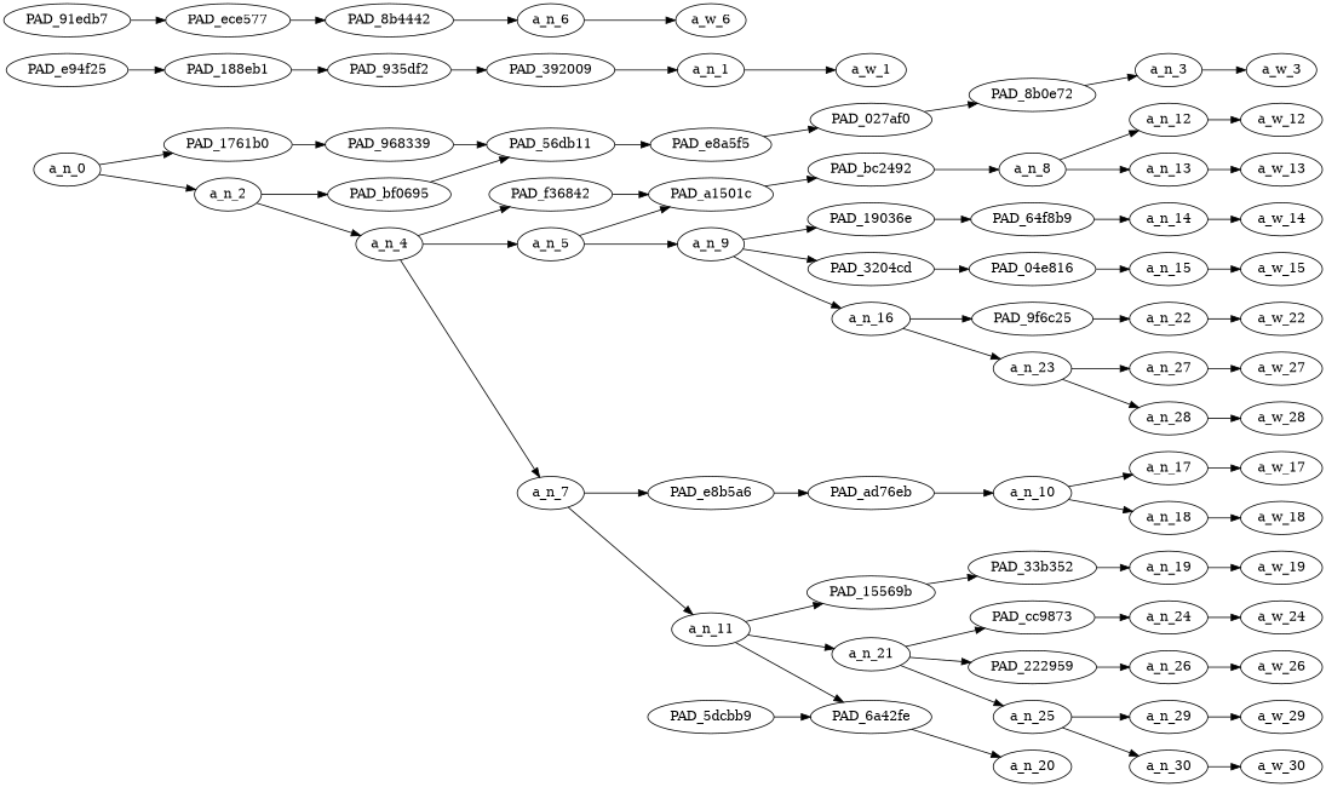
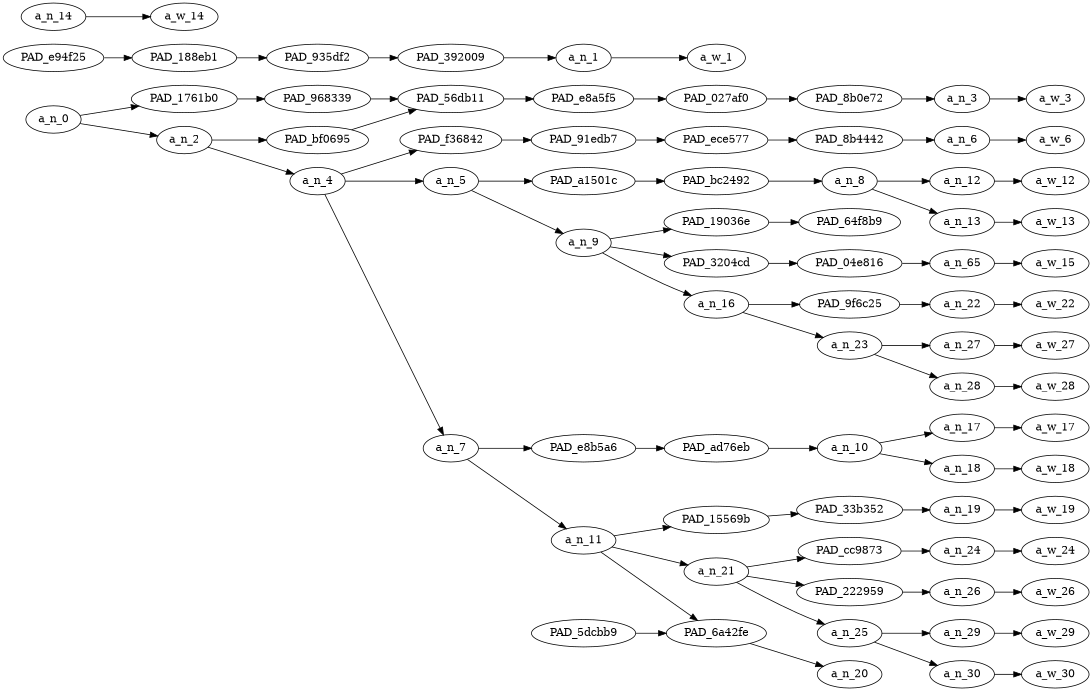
  strict digraph {
    rankdir=LR
    node [div_dir=1 index=0 level=1 text_span="[0]" value=0.06061982]
    a_n_0 [level=8 text_span="[0, 1, 2, 3, 4, 5, 6, 7, 8, 9, 10, 11, 12, 13, 14, 15, 16, 17]" value=1.00000001]
    PAD_1761b0 [level=7]
    a_n_2 [index=1 level=7 text_span="[1, 2, 3, 4, 5, 6, 7, 8, 9, 10, 11, 12, 13, 14, 15, 16, 17]" value=0.93802493]
    PAD_968339 [level=6]
    PAD_bf0695 [index=1 level=6 text_span="[1]" value=0.03777038]
    a_n_4 [index=2 level=6 text_span="[2, 3, 4, 5, 6, 7, 8, 9, 10, 11, 12, 13, 14, 15, 16, 17]" value=0.89902050]
    PAD_56db11 [index=1 level=5 text_span="[1]" value=0.03777038]
    PAD_f36842 [index=3 level=5 text_span="[9]" value=0.02935913]
    a_n_5 [index=2 level=5 text_span="[2, 3, 4, 5, 6, 7, 8]" value=0.35994971]
    a_n_7 [index=4 level=5 text_span="[10, 11, 12, 13, 14, 15, 16, 17]" value=0.50847790]
    PAD_e94f25 [level=5]
    PAD_188eb1 [level=4]
    PAD_935df2 [level=3]
    PAD_392009 [level=2]
    a_n_1
    a_w_1 [div_dir=0 level=0 value=i]
    PAD_e8a5f5 [index=1 level=4 text_span="[1]" value=0.03777038]
    PAD_91edb7 [index=4 level=4 text_span="[9]" value=0.02935913]
    PAD_a1501c [index=2 level=4 text_span="[2, 3]" value=0.12419362]
    a_n_9 [index=3 level=4 text_span="[4, 5, 6, 7, 8]" value=0.23549281]
    PAD_e8b5a6 [index=5 level=4 text_span="[10, 11]" value=0.27013602]
    a_n_11 [index=6 level=4 text_span="[12, 13, 14, 15, 16, 17]" value=0.23686075]
    PAD_027af0 [index=1 level=3 text_span="[1]" value=0.03777038]
    PAD_8b0e72 [index=1 level=2 text_span="[1]" value=0.03777038]
    a_n_3 [index=1 text_span="[1]" value=0.03777038]
    a_w_3 [div_dir=0 index=1 level=0 text_span="[1]" value=m]
    PAD_ece577 [index=6 level=3 text_span="[9]" value=0.02935913]
    PAD_bc2492 [index=2 level=3 text_span="[2, 3]" value=0.12419362]
    PAD_19036e [div_dir=-1 index=3 level=3 text_span="[4]" value=0.03608631]
    PAD_3204cd [index=4 level=3 text_span="[5]" value=0.03106903]
    a_n_16 [index=5 level=3 text_span="[6, 7, 8]" value=0.16807281]
    PAD_ad76eb [index=7 level=3 text_span="[10, 11]" value=0.27013602]
    PAD_15569b [index=8 level=3 text_span="[12]" value=0.03911866]
    a_n_21 [index=10 level=3 text_span="[14, 15, 16, 17]" value=0.16262476]
    PAD_6a42fe [index=10 level=2 text_span="[13]" value=0.03477201]
    PAD_8b4442 [index=7 level=2 text_span="[9]" value=0.02935913]
    a_n_6 [index=9 text_span="[9]" value=0.02935913]
    a_w_6 [div_dir=0 index=9 level=0 text_span="[9]" value=and]
    a_n_8 [index=2 level=2 text_span="[2, 3]" value=0.12419362]
    PAD_64f8b9 [div_dir=-1 index=3 level=2 text_span="[4]" value=0.03608631]
    PAD_04e816 [index=4 level=2 text_span="[5]" value=0.03106903]
    PAD_9f6c25 [index=5 level=2 text_span="[6]" value=0.03019928]
    a_n_23 [index=6 level=2 text_span="[7, 8]" value=0.13761280]
    a_n_12 [index=2 text_span="[2]" value=0.05273316]
    a_n_13 [div_dir=-1 index=3 text_span="[3]" value=0.07139789]
    a_w_12 [div_dir=0 index=2 level=0 text_span="[2]" value=glad]
    a_w_13 [div_dir=0 index=3 level=0 text_span="[3]" value=ds]
    a_n_14 [div_dir=-1 index=4 text_span="[4]" value=0.03608631]
-   a_n_15 [index=5 text_span="[5]" value=0.03106903]
+   a_n_15 [index=5 text_span="[5]" value=0.03106903 label=a_n_65]
    a_n_22 [index=6 text_span="[6]" value=0.03019928]
    a_n_27 [index=7 text_span="[7]" value=0.10675528]
    a_n_28 [index=8 text_span="[8]" value=0.03066825]
    a_w_14 [div_dir=0 index=4 level=0 text_span="[4]" value=is]
    a_w_15 [div_dir=0 index=5 level=0 text_span="[5]" value=back]
    a_w_22 [div_dir=0 index=6 level=0 text_span="[6]" value=on]
    a_w_27 [div_dir=0 index=7 level=0 text_span="[7]" value=dailystormer]
    a_w_28 [div_dir=0 index=8 level=0 text_span="[8]" value=top]
    a_n_10 [index=8 level=2 text_span="[10, 11]" value=0.27013602]
    PAD_33b352 [index=9 level=2 text_span="[12]" value=0.03911866]
    PAD_5dcbb9 [index=9 level=3 text_span="[13]" value=0.03477201]
    PAD_cc9873 [index=11 level=2 text_span="[14]" value=0.03771684]
    PAD_222959 [index=13 level=2 text_span="[17]" value=0.04090022]
    a_n_25 [index=12 level=2 text_span="[15, 16]" value=0.08369358]
    a_n_17 [index=10 text_span="[10]" value=0.04496120]
    a_n_18 [index=11 text_span="[11]" value=0.22312219]
    a_w_17 [div_dir=0 index=10 level=0 text_span="[10]" value=no]
    a_w_18 [div_dir=0 index=11 level=0 text_span="[11]" value=kike]
    a_n_19 [index=12 text_span="[12]" value=0.03911866]
    a_n_20 [index=13 text_span="[13]" value=0.03477201]
    a_n_24 [index=14 text_span="[14]" value=0.03771684]
    a_n_26 [index=17 text_span="[17]" value=0.04090022]
    a_n_29 [index=15 text_span="[15]" value=0.03991870]
    a_n_30 [index=16 text_span="[16]" value=0.04343291]
    a_w_19 [div_dir=0 index=12 level=0 text_span="[12]" value=will]
    a_w_24 [div_dir=0 index=14 level=0 text_span="[14]" value=hold]
    a_w_26 [div_dir=0 index=17 level=0 text_span="[17]" value=down]
    a_w_29 [div_dir=0 index=15 level=0 text_span="[15]" value=our]
    a_w_30 [div_dir=0 index=16 level=0 text_span="[16]" value=movement]
    a_n_0 -> PAD_1761b0
    a_n_0 -> a_n_2
    PAD_1761b0 -> PAD_968339
    a_n_2 -> PAD_bf0695
    a_n_2 -> a_n_4
    PAD_968339 -> PAD_56db11
    PAD_bf0695 -> PAD_56db11
    a_n_4 -> PAD_f36842
    a_n_4 -> a_n_5
    a_n_4 -> a_n_7
    PAD_56db11 -> PAD_e8a5f5
-   PAD_f36842 -> PAD_a1501c
+   PAD_f36842 -> PAD_91edb7
    a_n_5 -> PAD_a1501c
    a_n_5 -> a_n_9
    a_n_7 -> PAD_e8b5a6
    a_n_7 -> a_n_11
    PAD_e94f25 -> PAD_188eb1
    PAD_188eb1 -> PAD_935df2
    PAD_935df2 -> PAD_392009
    PAD_392009 -> a_n_1
    a_n_1 -> a_w_1
    PAD_e8a5f5 -> PAD_027af0
    PAD_91edb7 -> PAD_ece577
    PAD_a1501c -> PAD_bc2492
    a_n_9 -> PAD_19036e
    a_n_9 -> PAD_3204cd
    a_n_9 -> a_n_16
    PAD_e8b5a6 -> PAD_ad76eb
    a_n_11 -> PAD_15569b
    a_n_11 -> a_n_21
    a_n_11 -> PAD_6a42fe
    PAD_027af0 -> PAD_8b0e72
    PAD_8b0e72 -> a_n_3
    a_n_3 -> a_w_3
    PAD_ece577 -> PAD_8b4442
    PAD_bc2492 -> a_n_8
    PAD_19036e -> PAD_64f8b9
    PAD_3204cd -> PAD_04e816
    a_n_16 -> PAD_9f6c25
    a_n_16 -> a_n_23
    PAD_ad76eb -> a_n_10
    PAD_15569b -> PAD_33b352
    a_n_21 -> PAD_cc9873
    a_n_21 -> PAD_222959
    a_n_21 -> a_n_25
    PAD_6a42fe -> a_n_20
    PAD_8b4442 -> a_n_6
    a_n_6 -> a_w_6
    a_n_8 -> a_n_12
    a_n_8 -> a_n_13
-   PAD_64f8b9 -> a_n_14
    PAD_04e816 -> a_n_15
    PAD_9f6c25 -> a_n_22
    a_n_23 -> a_n_27
    a_n_23 -> a_n_28
    a_n_12 -> a_w_12
    a_n_13 -> a_w_13
    a_n_14 -> a_w_14
    a_n_15 -> a_w_15
    a_n_22 -> a_w_22
    a_n_27 -> a_w_27
    a_n_28 -> a_w_28
    a_n_10 -> a_n_17
    a_n_10 -> a_n_18
    PAD_33b352 -> a_n_19
    PAD_5dcbb9 -> PAD_6a42fe
    PAD_cc9873 -> a_n_24
    PAD_222959 -> a_n_26
    a_n_25 -> a_n_29
    a_n_25 -> a_n_30
    a_n_17 -> a_w_17
    a_n_18 -> a_w_18
    a_n_19 -> a_w_19
    a_n_24 -> a_w_24
    a_n_26 -> a_w_26
    a_n_29 -> a_w_29
    a_n_30 -> a_w_30
  }
